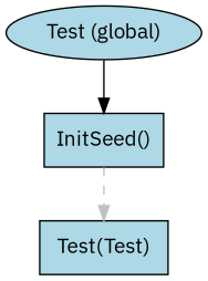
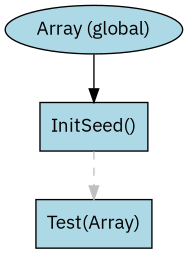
  digraph {
    fontname="IBM Plex Sans"
    node [fillcolor=lightblue fontname="IBM Plex Sans" shape=box style=filled]
    edge [fontname="IBM Plex Sans"]
-   n1 [label="Test (global)" shape=ellipse]
+   n1 [label="Array (global)" shape=ellipse]
    n2 [label="InitSeed()"]
-   n3 [label="Test(Test)"]
+   n3 [label="Test(Array)"]
    n1 -> n2
    n2 -> n3 [color=grey style=dashed]
  }
